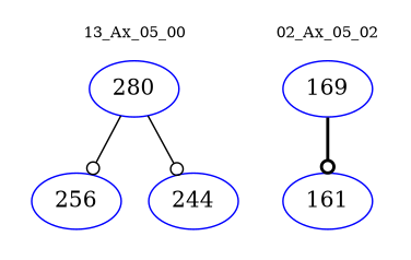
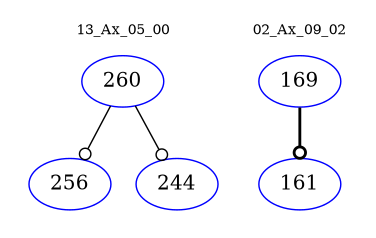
  digraph {
    node [color=blue]
    edge [arrowhead=odot color=black style=solid]
-   n1 [label=280]
+   n1 [label=260]
    n2 [label=256]
    n3 [label=244]
    n4 [label=169]
    n5 [label=161]
    subgraph cluster_1 {
      color=white
      fontsize=10
      label="13_Ax_05_00"
      n1
      n2
      n3
    }
    subgraph cluster_2 {
      color=white
      fontsize=10
-     label="02_Ax_05_02"
+     label="02_Ax_09_02"
      n4
      n5
    }
    n1 -> n2
    n1 -> n3
    n4 -> n5 [style=bold]
  }
